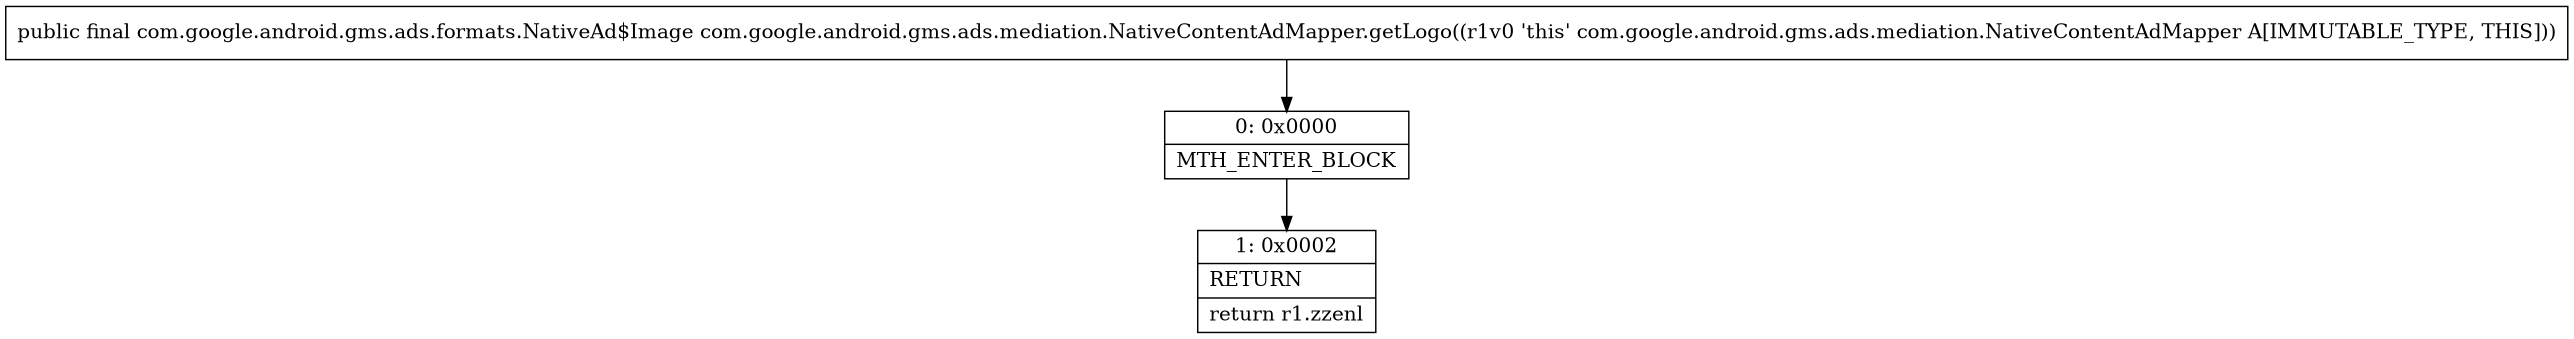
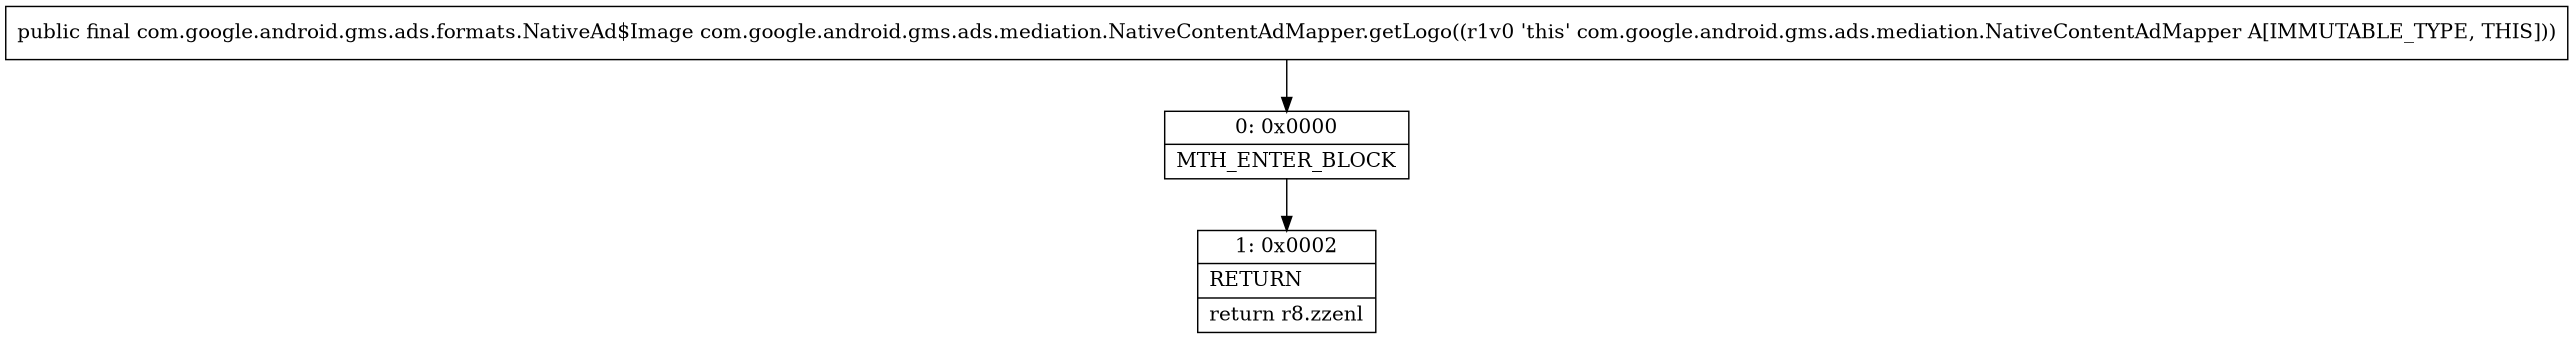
  digraph {
    node [shape=record]
    n1 [label="{0\:\ 0x0000|MTH_ENTER_BLOCK\l}"]
-   n2 [label="{1\:\ 0x0002|RETURN\l|return r1.zzenl\l}"]
+   n2 [label="{1\:\ 0x0002|RETURN\l|return r8.zzenl\l}"]
    n3 [label="{public final com.google.android.gms.ads.formats.NativeAd$Image com.google.android.gms.ads.mediation.NativeContentAdMapper.getLogo((r1v0 'this' com.google.android.gms.ads.mediation.NativeContentAdMapper A[IMMUTABLE_TYPE, THIS])) }"]
    n1 -> n2
    n3 -> n1
  }
